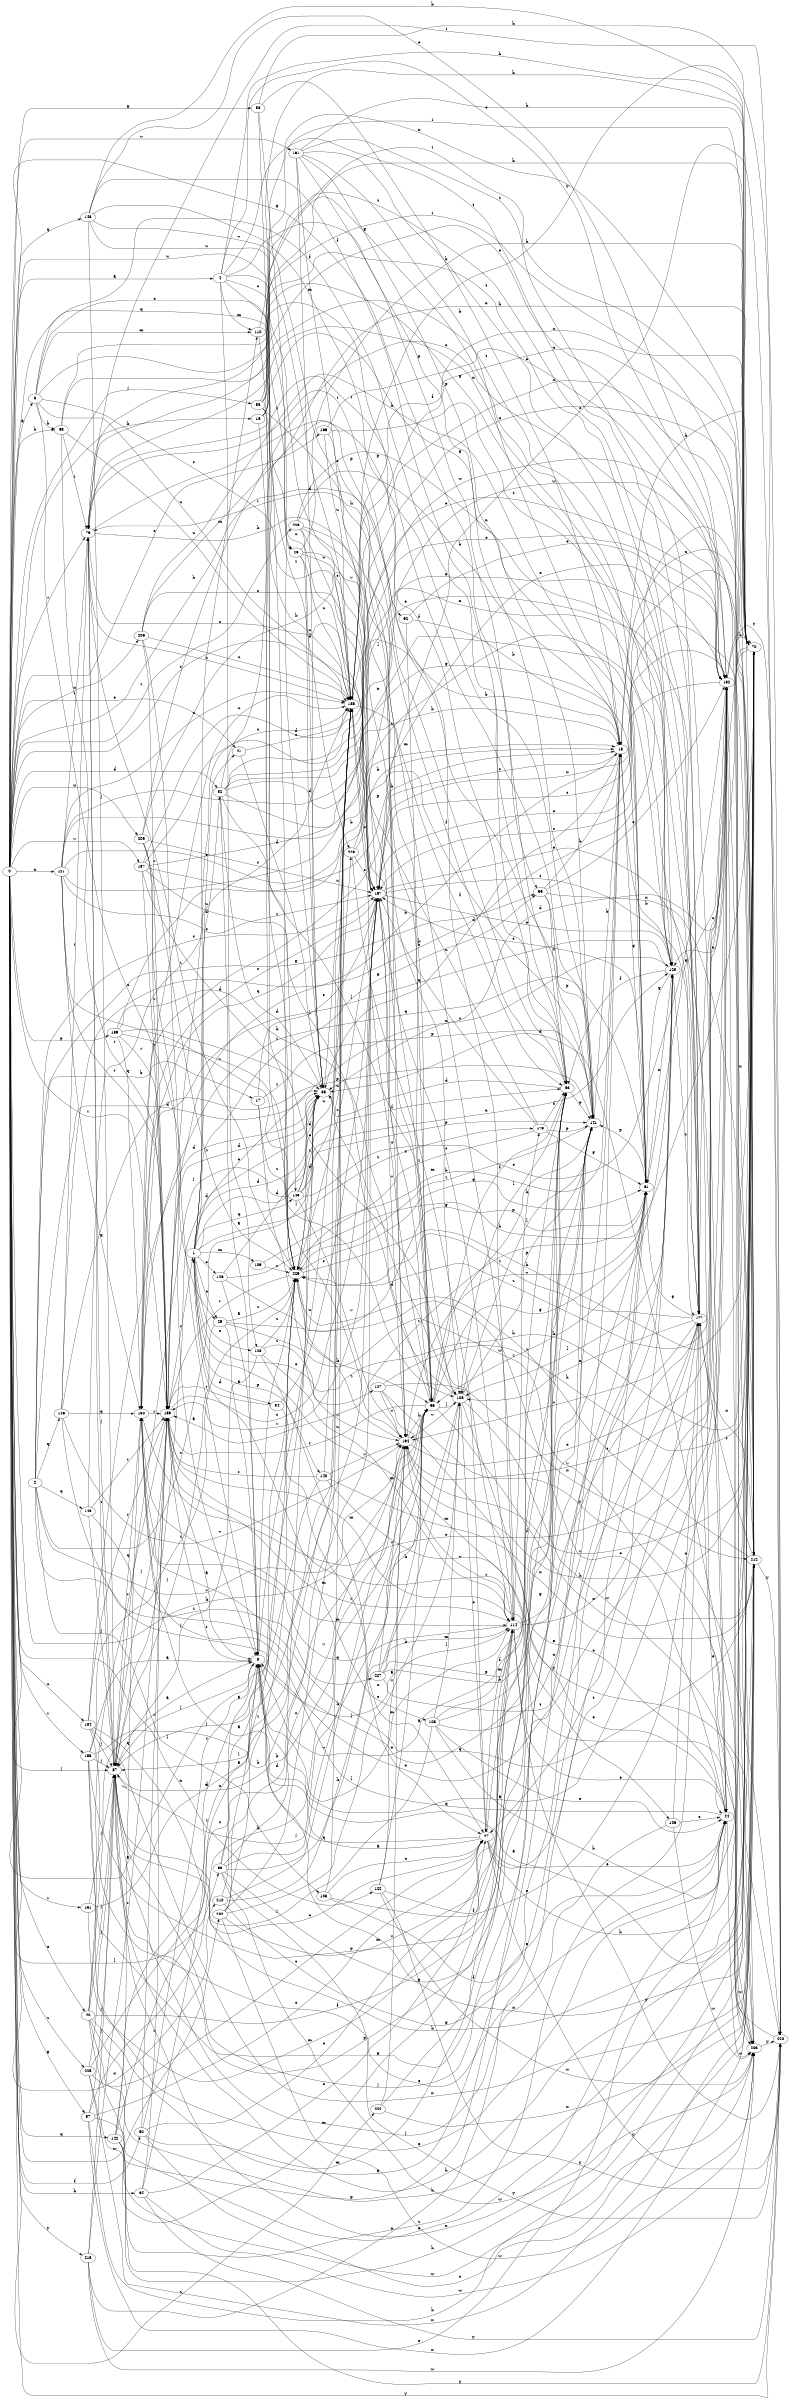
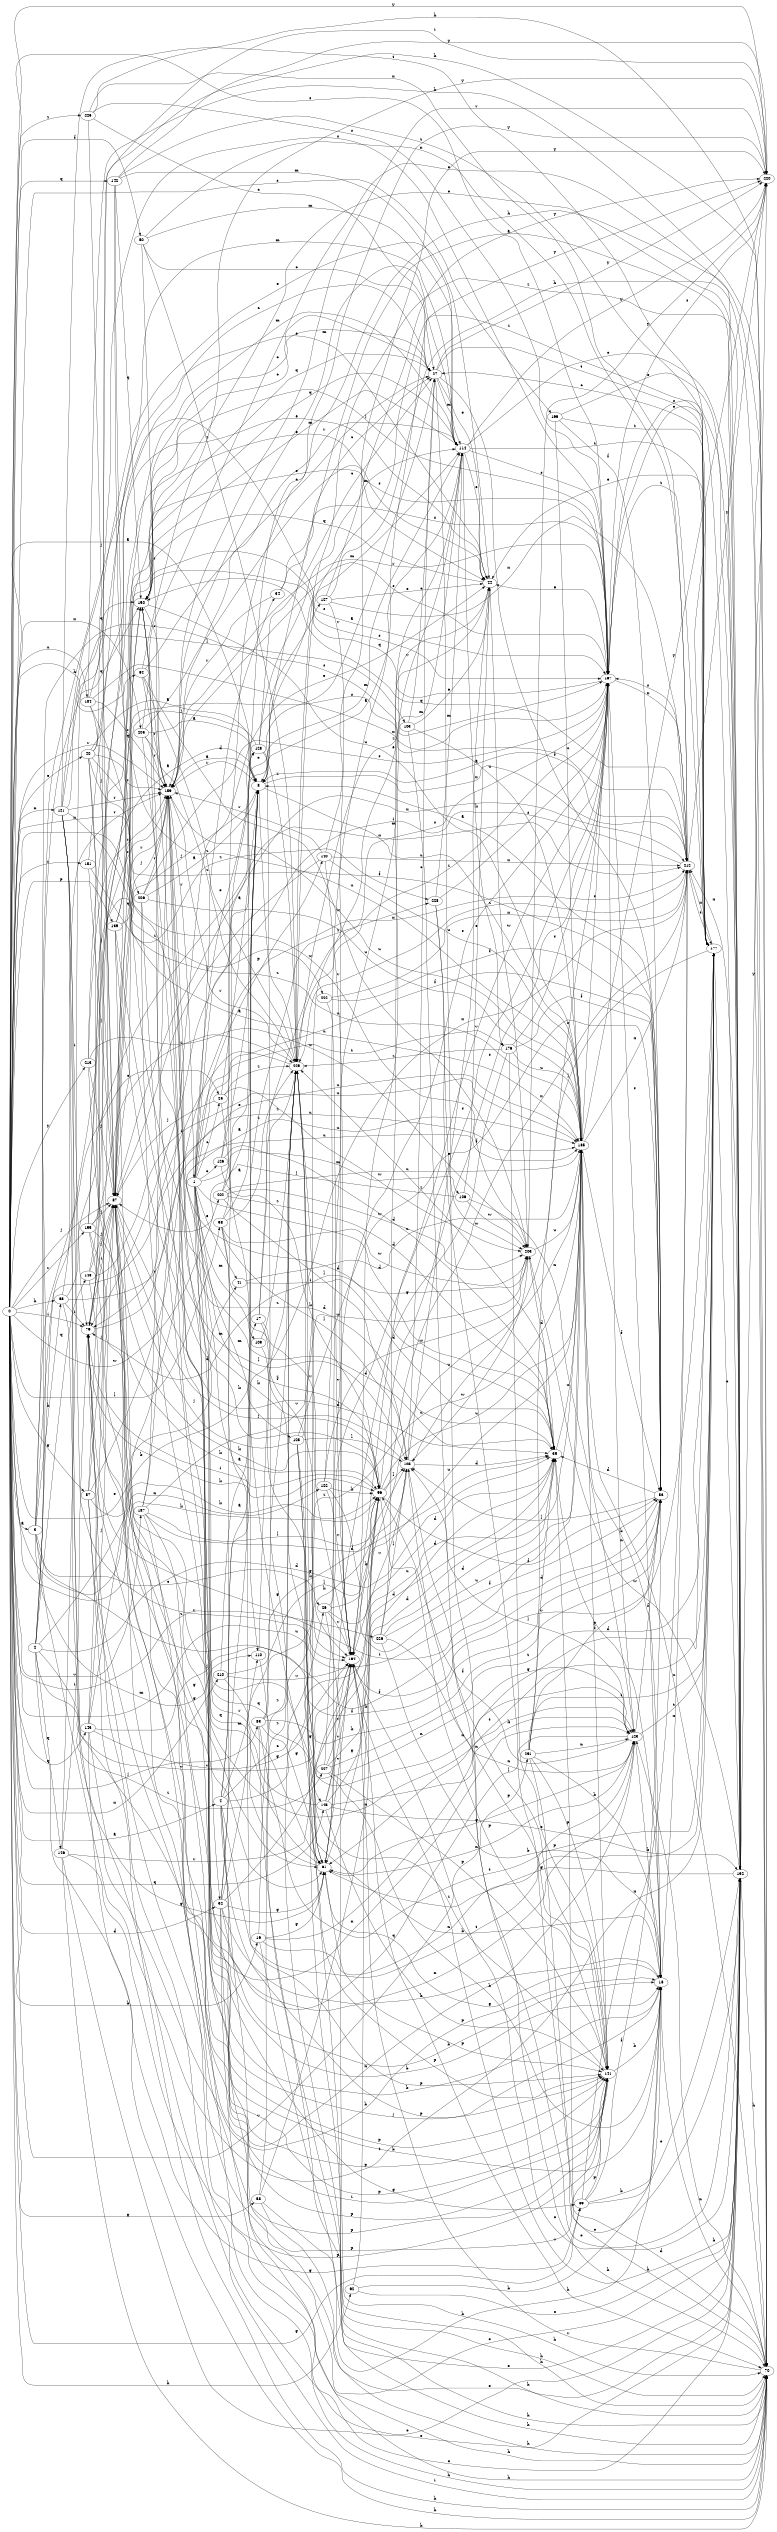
  strict digraph {
    rankdir=LR
    0
    3
    4
    8
    16
    32
    40
    41
    50
    57
    58
    59
    62
    64
    68
    79
    83
    87
    96
    98
    121
    122
    139
    142
    143
    145
    151
    155
    159
    166
    167
    184
    185
    187
-   191
+   191 [label=291]
    202
    205
    206
    210
    213
    220
    222
    225
    226
    25
    53
    110
    26
    177
    128
    228
    70
    132
    141
    114
    212
    229
    123
    61
    35
    18
    105
    203
    44
    27
    150
    194
    1
    34
    106
    108
    109
    126
    127
    140
    176
    2
    17
    103
    146
    148
    227
    0 -> 3 [label=a]
    0 -> 4 [label=a]
    0 -> 8 [label=a]
    0 -> 16 [label=b]
    0 -> 32 [label=d]
    0 -> 40 [label=e]
    0 -> 41 [label=e]
    0 -> 50 [label=f]
    0 -> 57 [label=g]
    0 -> 58 [label=g]
    0 -> 59 [label=g]
    0 -> 62 [label=h]
    0 -> 64 [label=h]
    0 -> 68 [label=h]
    0 -> 79 [label=i]
    0 -> 83 [label=j]
    0 -> 87 [label=j]
    0 -> 96 [label=k]
    0 -> 98 [label=l]
    0 -> 121 [label=n]
    0 -> 122 [label=n]
    0 -> 139 [label=p]
    0 -> 142 [label=q]
    0 -> 143 [label=q]
    0 -> 145 [label=q]
    0 -> 151 [label=r]
    0 -> 155 [label=r]
    0 -> 159 [label=r]
    0 -> 166 [label=s]
    0 -> 167 [label=s]
    0 -> 184 [label=u]
    0 -> 185 [label=u]
    0 -> 187 [label=v]
    0 -> 191 [label=v]
    0 -> 202 [label=w]
    0 -> 205 [label=x]
    0 -> 206 [label=x]
    0 -> 210 [label=x]
    0 -> 213 [label=y]
    0 -> 220 [label=y]
    0 -> 222 [label=z]
    0 -> 225 [label=z]
    0 -> 226 [label=z]
    3 -> 68 [label=h]
    3 -> 167 [label=s]
    3 -> 185 [label=u]
    3 -> 25 [label=c]
    3 -> 53 [label=f]
    3 -> 110 [label=m]
    3 -> 26 [label=c]
    3 -> 177 [label=t]
    4 -> 185 [label=u]
    4 -> 110 [label=m]
    4 -> 26 [label=c]
    4 -> 177 [label=t]
    4 -> 128 [label=o]
    4 -> 228 [label=z]
    4 -> 70 [label=h]
    4 -> 132 [label=o]
    4 -> 141 [label=p]
    8 -> 87 [label=j]
    8 -> 159 [label=r]
    8 -> 185 [label=u]
    8 -> 114 [label=m]
    8 -> 212 [label=x]
    8 -> 229 [label=z]
    16 -> 177 [label=t]
    16 -> 132 [label=o]
    16 -> 229 [label=z]
    16 -> 123 [label=n]
    16 -> 61 [label=g]
    32 -> 8 [label=a]
    32 -> 70 [label=h]
    32 -> 132 [label=o]
    32 -> 212 [label=x]
    32 -> 123 [label=n]
    32 -> 61 [label=g]
    32 -> 35 [label=d]
    32 -> 18 [label=b]
    32 -> 105 [label=l]
    40 -> 8 [label=a]
    40 -> 87 [label=j]
    40 -> 159 [label=r]
    40 -> 53 [label=f]
    40 -> 70 [label=h]
    40 -> 61 [label=g]
    40 -> 203 [label=w]
    40 -> 44 [label=e]
    41 -> 185 [label=u]
    41 -> 35 [label=d]
    50 -> 159 [label=r]
    50 -> 114 [label=m]
    50 -> 212 [label=x]
    50 -> 229 [label=z]
    50 -> 27 [label=c]
    57 -> 87 [label=j]
    57 -> 96 [label=k]
    57 -> 70 [label=h]
    57 -> 141 [label=p]
    57 -> 212 [label=x]
    57 -> 27 [label=c]
    58 -> 70 [label=h]
    58 -> 229 [label=z]
    58 -> 35 [label=d]
    58 -> 18 [label=b]
    59 -> 53 [label=f]
    59 -> 132 [label=o]
    59 -> 141 [label=p]
    59 -> 212 [label=x]
    59 -> 18 [label=b]
    62 -> 96 [label=k]
    62 -> 132 [label=o]
    62 -> 18 [label=b]
    64 -> 159 [label=r]
    64 -> 220 [label=y]
    64 -> 229 [label=z]
    64 -> 203 [label=w]
    64 -> 27 [label=c]
    68 -> 79 [label=i]
    68 -> 159 [label=r]
    68 -> 185 [label=u]
    68 -> 212 [label=x]
    68 -> 61 [label=g]
    79 -> 87 [label=j]
    79 -> 96 [label=k]
    79 -> 167 [label=s]
    79 -> 185 [label=u]
    79 -> 141 [label=p]
    83 -> 96 [label=k]
    83 -> 185 [label=u]
    83 -> 53 [label=f]
    83 -> 177 [label=t]
    83 -> 70 [label=h]
    83 -> 229 [label=z]
    83 -> 61 [label=g]
    87 -> 79 [label=i]
    87 -> 96 [label=k]
    87 -> 70 [label=h]
    87 -> 141 [label=p]
    87 -> 212 [label=x]
    87 -> 35 [label=d]
    87 -> 18 [label=j]
    87 -> 27 [label=c]
    87 -> 150 [label=q]
    96 -> 79 [label=i]
    96 -> 159 [label=r]
    96 -> 167 [label=s]
    96 -> 185 [label=u]
    96 -> 53 [label=f]
    96 -> 141 [label=p]
    96 -> 212 [label=x]
    96 -> 61 [label=g]
    96 -> 105 [label=l]
    98 -> 8 [label=a]
-   98 -> 96 [label=k]
    98 -> 220 [label=y]
    98 -> 141 [label=p]
    98 -> 229 [label=z]
    98 -> 105 [label=l]
    98 -> 203 [label=w]
    98 -> 194 [label=v]
    121 -> 79 [label=i]
    121 -> 159 [label=r]
    121 -> 167 [label=s]
    121 -> 185 [label=u]
    121 -> 177 [label=t]
    121 -> 123 [label=n]
    121 -> 18 [label=b]
    121 -> 44 [label=e]
    121 -> 150 [label=q]
    121 -> 194 [label=v]
    122 -> 96 [label=k]
    122 -> 220 [label=y]
    122 -> 53 [label=f]
    122 -> 203 [label=w]
    122 -> 194 [label=v]
    139 -> 96 [label=k]
    139 -> 159 [label=r]
    139 -> 18 [label=b]
    139 -> 105 [label=l]
    139 -> 27 [label=c]
    139 -> 150 [label=q]
    142 -> 185 [label=u]
    142 -> 220 [label=y]
    142 -> 177 [label=t]
    142 -> 114 [label=m]
    142 -> 35 [label=d]
    142 -> 150 [label=q]
    143 -> 87 [label=j]
    143 -> 185 [label=u]
    143 -> 53 [label=f]
    143 -> 70 [label=h]
    143 -> 132 [label=o]
    143 -> 114 [label=m]
    143 -> 194 [label=v]
    145 -> 87 [label=j]
    145 -> 185 [label=u]
    145 -> 132 [label=o]
    145 -> 141 [label=p]
    145 -> 123 [label=n]
    145 -> 35 [label=d]
    145 -> 194 [label=v]
    151 -> 87 [label=j]
    151 -> 185 [label=u]
    151 -> 114 [label=m]
    155 -> 8 [label=a]
    155 -> 87 [label=j]
    155 -> 96 [label=k]
    155 -> 141 [label=p]
    155 -> 229 [label=z]
    155 -> 61 [label=g]
    155 -> 44 [label=e]
    159 -> 8 [label=a]
    159 -> 87 [label=j]
    159 -> 167 [label=s]
    159 -> 185 [label=u]
    159 -> 114 [label=m]
    159 -> 35 [label=d]
    159 -> 18 [label=b]
    159 -> 1 [label=r]
    166 -> 185 [label=u]
    166 -> 53 [label=f]
    166 -> 177 [label=t]
    166 -> 132 [label=o]
    167 -> 87 [label=j]
    167 -> 159 [label=r]
    167 -> 177 [label=t]
    167 -> 132 [label=o]
    167 -> 212 [label=x]
    167 -> 229 [label=z]
    167 -> 123 [label=n]
    167 -> 44 [label=e]
    167 -> 150 [label=q]
    167 -> 194 [label=v]
    184 -> 87 [label=j]
    184 -> 159 [label=r]
    184 -> 70 [label=h]
    184 -> 212 [label=x]
    184 -> 35 [label=d]
    184 -> 44 [label=e]
    185 -> 167 [label=s]
    185 -> 220 [label=y]
    185 -> 53 [label=f]
    185 -> 212 [label=x]
    185 -> 18 [label=b]
    187 -> 159 [label=r]
    187 -> 132 [label=o]
    187 -> 141 [label=p]
    187 -> 35 [label=d]
    187 -> 105 [label=l]
    187 -> 203 [label=w]
    187 -> 44 [label=e]
    191 -> 167 [label=s]
    191 -> 53 [label=f]
    191 -> 177 [label=t]
    191 -> 70 [label=h]
    191 -> 141 [label=p]
    191 -> 123 [label=n]
    191 -> 35 [label=d]
    191 -> 18 [label=b]
    202 -> 8 [label=a]
    202 -> 185 [label=u]
    202 -> 114 [label=m]
    202 -> 35 [label=d]
    202 -> 105 [label=l]
    202 -> 203 [label=w]
    205 -> 8 [label=a]
    205 -> 96 [label=k]
    205 -> 159 [label=r]
    205 -> 167 [label=s]
    205 -> 132 [label=o]
    205 -> 229 [label=z]
    206 -> 8 [label=a]
    206 -> 159 [label=r]
    206 -> 167 [label=s]
    206 -> 185 [label=u]
    206 -> 141 [label=p]
    206 -> 18 [label=b]
    210 -> 8 [label=a]
    210 -> 96 [label=k]
    210 -> 61 [label=g]
    210 -> 194 [label=v]
    213 -> 87 [label=j]
    213 -> 159 [label=r]
    213 -> 123 [label=n]
    213 -> 203 [label=w]
    213 -> 44 [label=e]
    220 -> 79 [label=i]
    220 -> 159 [label=r]
    220 -> 167 [label=s]
    222 -> 53 [label=f]
    222 -> 212 [label=x]
    222 -> 194 [label=v]
    225 -> 87 [label=j]
    225 -> 167 [label=s]
    225 -> 70 [label=h]
    225 -> 212 [label=x]
    225 -> 27 [label=c]
    226 -> 185 [label=u]
    226 -> 114 [label=m]
    226 -> 123 [label=n]
    226 -> 35 [label=d]
    226 -> 18 [label=b]
    226 -> 105 [label=l]
    25 -> 8 [label=a]
    25 -> 87 [label=j]
    25 -> 229 [label=z]
    25 -> 61 [label=g]
    25 -> 203 [label=w]
    53 -> 8 [label=a]
    53 -> 79 [label=i]
-   53 -> 141 [label=p]
+   185 -> 141 [label=p]
    53 -> 35 [label=d]
    53 -> 105 [label=l]
    110 -> 70 [label=h]
    110 -> 229 [label=z]
    26 -> 167 [label=s]
    26 -> 185 [label=u]
    26 -> 70 [label=h]
    26 -> 35 [label=d]
    26 -> 194 [label=v]
    177 -> 132 [label=o]
    177 -> 212 [label=x]
    177 -> 229 [label=z]
    177 -> 61 [label=g]
-   177 -> 105 [label=n]
+   177 -> 105 [label=l]
    177 -> 44 [label=e]
    177 -> 27 [label=c]
    177 -> 194 [label=v]
    128 -> 87 [label=j]
    128 -> 70 [label=h]
    128 -> 114 [label=m]
    128 -> 229 [label=z]
    128 -> 27 [label=c]
    228 -> 167 [label=s]
    228 -> 132 [label=o]
    228 -> 114 [label=m]
    228 -> 203 [label=w]
    70 -> 79 [label=i]
    70 -> 185 [label=u]
    70 -> 123 [label=n]
    70 -> 35 [label=d]
    70 -> 18 [label=b]
    70 -> 194 [label=v]
    132 -> 8 [label=a]
    132 -> 167 [label=s]
    132 -> 220 [label=y]
    132 -> 70 [label=h]
    132 -> 212 [label=x]
    132 -> 229 [label=z]
    132 -> 61 [label=g]
    132 -> 203 [label=w]
    132 -> 194 [label=v]
    141 -> 79 [label=i]
    141 -> 229 [label=z]
    141 -> 18 [label=b]
    141 -> 105 [label=l]
    114 -> 8 [label=a]
    114 -> 159 [label=r]
    114 -> 167 [label=s]
    114 -> 220 [label=y]
    114 -> 177 [label=t]
    114 -> 132 [label=o]
    114 -> 44 [label=e]
    114 -> 150 [label=q]
    114 -> 194 [label=v]
    114 -> 176 [label=k]
    212 -> 8 [label=a]
    212 -> 79 [label=i]
    212 -> 167 [label=s]
    212 -> 220 [label=y]
    212 -> 177 [label=t]
    212 -> 229 [label=z]
    212 -> 150 [label=q]
    229 -> 79 [label=i]
    229 -> 159 [label=r]
    229 -> 70 [label=h]
    229 -> 61 [label=g]
-   229 -> 35 [label=d]
    123 -> 96 [label=k]
    123 -> 53 [label=f]
    123 -> 177 [label=t]
    123 -> 61 [label=g]
    123 -> 18 [label=b]
    123 -> 105 [label=l]
    123 -> 150 [label=q]
    61 -> 159 [label=r]
    61 -> 167 [label=s]
    61 -> 141 [label=p]
    61 -> 123 [label=n]
    61 -> 150 [label=q]
    61 -> 194 [label=v]
    35 -> 185 [label=u]
    35 -> 229 [label=z]
    18 -> 167 [label=s]
    18 -> 212 [label=x]
    18 -> 61 [label=g]
    18 -> 35 [label=d]
    105 -> 87 [label=j]
    105 -> 141 [label=p]
    105 -> 35 [label=d]
    105 -> 203 [label=w]
    105 -> 44 [label=e]
    105 -> 27 [label=c]
    105 -> 194 [label=v]
    203 -> 79 [label=i]
    203 -> 185 [label=u]
    203 -> 220 [label=y]
    203 -> 35 [label=d]
    44 -> 229 [label=z]
    44 -> 203 [label=w]
    44 -> 150 [label=q]
    27 -> 8 [label=a]
    27 -> 220 [label=y]
    27 -> 53 [label=f]
    27 -> 177 [label=t]
    27 -> 70 [label=h]
    27 -> 114 [label=m]
    27 -> 44 [label=e]
    27 -> 150 [label=q]
    150 -> 159 [label=r]
    150 -> 167 [label=s]
    150 -> 185 [label=u]
    150 -> 132 [label=o]
    150 -> 114 [label=m]
    150 -> 18 [label=b]
    194 -> 96 [label=k]
    194 -> 70 [label=h]
    194 -> 132 [label=o]
    194 -> 229 [label=z]
    1 -> 32 [label=d]
    1 -> 41 [label=e]
    1 -> 59 [label=g]
    1 -> 145 [label=q]
    1 -> 25 [label=c]
    1 -> 53 [label=f]
    1 -> 110 [label=m]
    1 -> 128 [label=o]
    1 -> 123 [label=n]
    1 -> 35 [label=d]
    1 -> 34 [label=d]
    1 -> 106 [label=m]
    1 -> 108 [label=m]
    1 -> 109 [label=m]
    1 -> 126 [label=o]
    1 -> 127 [label=o]
    1 -> 140 [label=p]
    1 -> 176 [label=t]
    34 -> 159 [label=r]
    34 -> 167 [label=s]
    34 -> 27 [label=c]
    106 -> 87 [label=j]
-   106 -> 177 [label=n]
+   106 -> 123 [label=n]
    106 -> 203 [label=w]
    106 -> 44 [label=e]
    108 -> 87 [label=j]
    108 -> 53 [label=f]
    108 -> 70 [label=h]
    108 -> 123 [label=n]
    108 -> 61 [label=g]
    108 -> 105 [label=l]
    108 -> 44 [label=e]
    109 -> 229 [label=z]
    109 -> 18 [label=b]
    126 -> 8 [label=a]
    126 -> 96 [label=k]
    126 -> 70 [label=h]
    126 -> 35 [label=d]
    127 -> 220 [label=y]
    127 -> 70 [label=h]
    127 -> 212 [label=x]
    127 -> 44 [label=e]
    127 -> 194 [label=v]
    140 -> 87 [label=j]
    140 -> 159 [label=r]
    140 -> 185 [label=u]
    140 -> 220 [label=y]
    140 -> 212 [label=x]
    140 -> 194 [label=v]
    176 -> 167 [label=s]
    176 -> 185 [label=u]
    176 -> 53 [label=f]
    176 -> 141 [label=p]
    176 -> 229 [label=z]
    176 -> 61 [label=g]
    2 -> 59 [label=g]
    2 -> 167 [label=s]
    2 -> 228 [label=z]
    2 -> 35 [label=d]
    2 -> 194 [label=v]
    2 -> 17 [label=b]
    2 -> 103 [label=l]
    2 -> 146 [label=q]
    2 -> 148 [label=q]
    2 -> 227 [label=z]
    17 -> 167 [label=s]
    17 -> 141 [label=p]
    17 -> 229 [label=z]
    17 -> 194 [label=v]
    103 -> 185 [label=u]
    103 -> 132 [label=o]
    103 -> 44 [label=e]
    103 -> 27 [label=c]
    146 -> 79 [label=i]
    146 -> 70 [label=h]
    146 -> 132 [label=o]
    146 -> 141 [label=p]
    146 -> 150 [label=q]
    146 -> 194 [label=v]
    148 -> 87 [label=j]
    148 -> 159 [label=r]
    148 -> 185 [label=u]
    148 -> 123 [label=n]
    227 -> 96 [label=k]
    227 -> 177 [label=t]
    227 -> 141 [label=p]
    227 -> 114 [label=m]
    227 -> 18 [label=b]
    227 -> 194 [label=v]
  }
